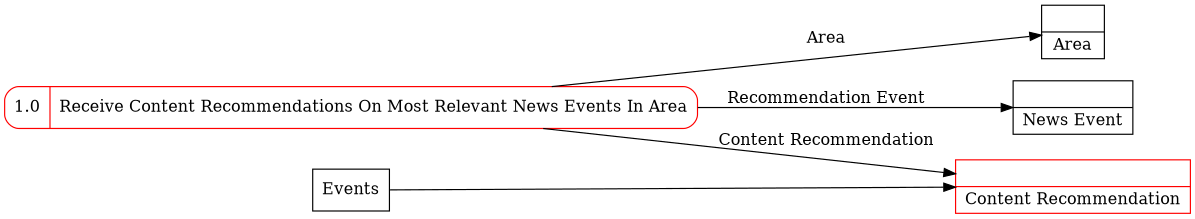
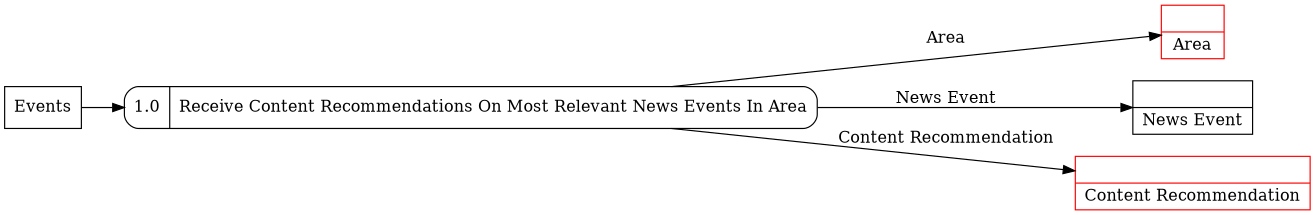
  digraph {
    rankdir=LR
    node [shape=record]
-   n1 [color=black label="<f0>  |<f1> Area "]
+   n1 [color=red label="<f0>  |<f1> Area "]
    n2 [color=black label="<f0>  |<f1> News Event "]
    n3 [color=red label="<f0>  |<f1> Content Recommendation "]
    n4 [label=Events shape=box]
-   n5 [label="{<f0> 1.0|<f1> Receive Content Recommendations On Most Relevant News Events In Area }" shape=Mrecord color=red]
-   n4 -> n3
+   n5 [label="{<f0> 1.0|<f1> Receive Content Recommendations On Most Relevant News Events In Area }" shape=Mrecord]
+   n4 -> n5
    n5 -> n1 [label=Area]
-   n5 -> n2 [label="Recommendation Event"]
+   n5 -> n2 [label="News Event"]
    n5 -> n3 [label="Content Recommendation"]
  }
